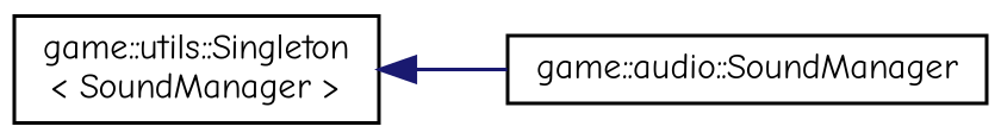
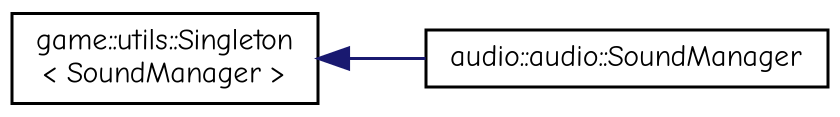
  digraph {
    rankdir=LR
    fontname="Comic Neue"
    node [color=black fillcolor=white fontname="Comic Neue" fontsize=10 shape=record style=filled]
    n1 [height=0.2 label="game::utils::Singleton\l\< SoundManager \>" width=0.4]
-   n2 [height=0.2 label="game::audio::SoundManager" width=0.4]
+   n2 [height=0.2 label="audio::audio::SoundManager" width=0.4]
    n1 -> n2 [color=midnightblue dir=back fontname="Comic Neue" fontsize=10 labelfontname=Helvetica labelfontsize=10 style=solid]
  }
